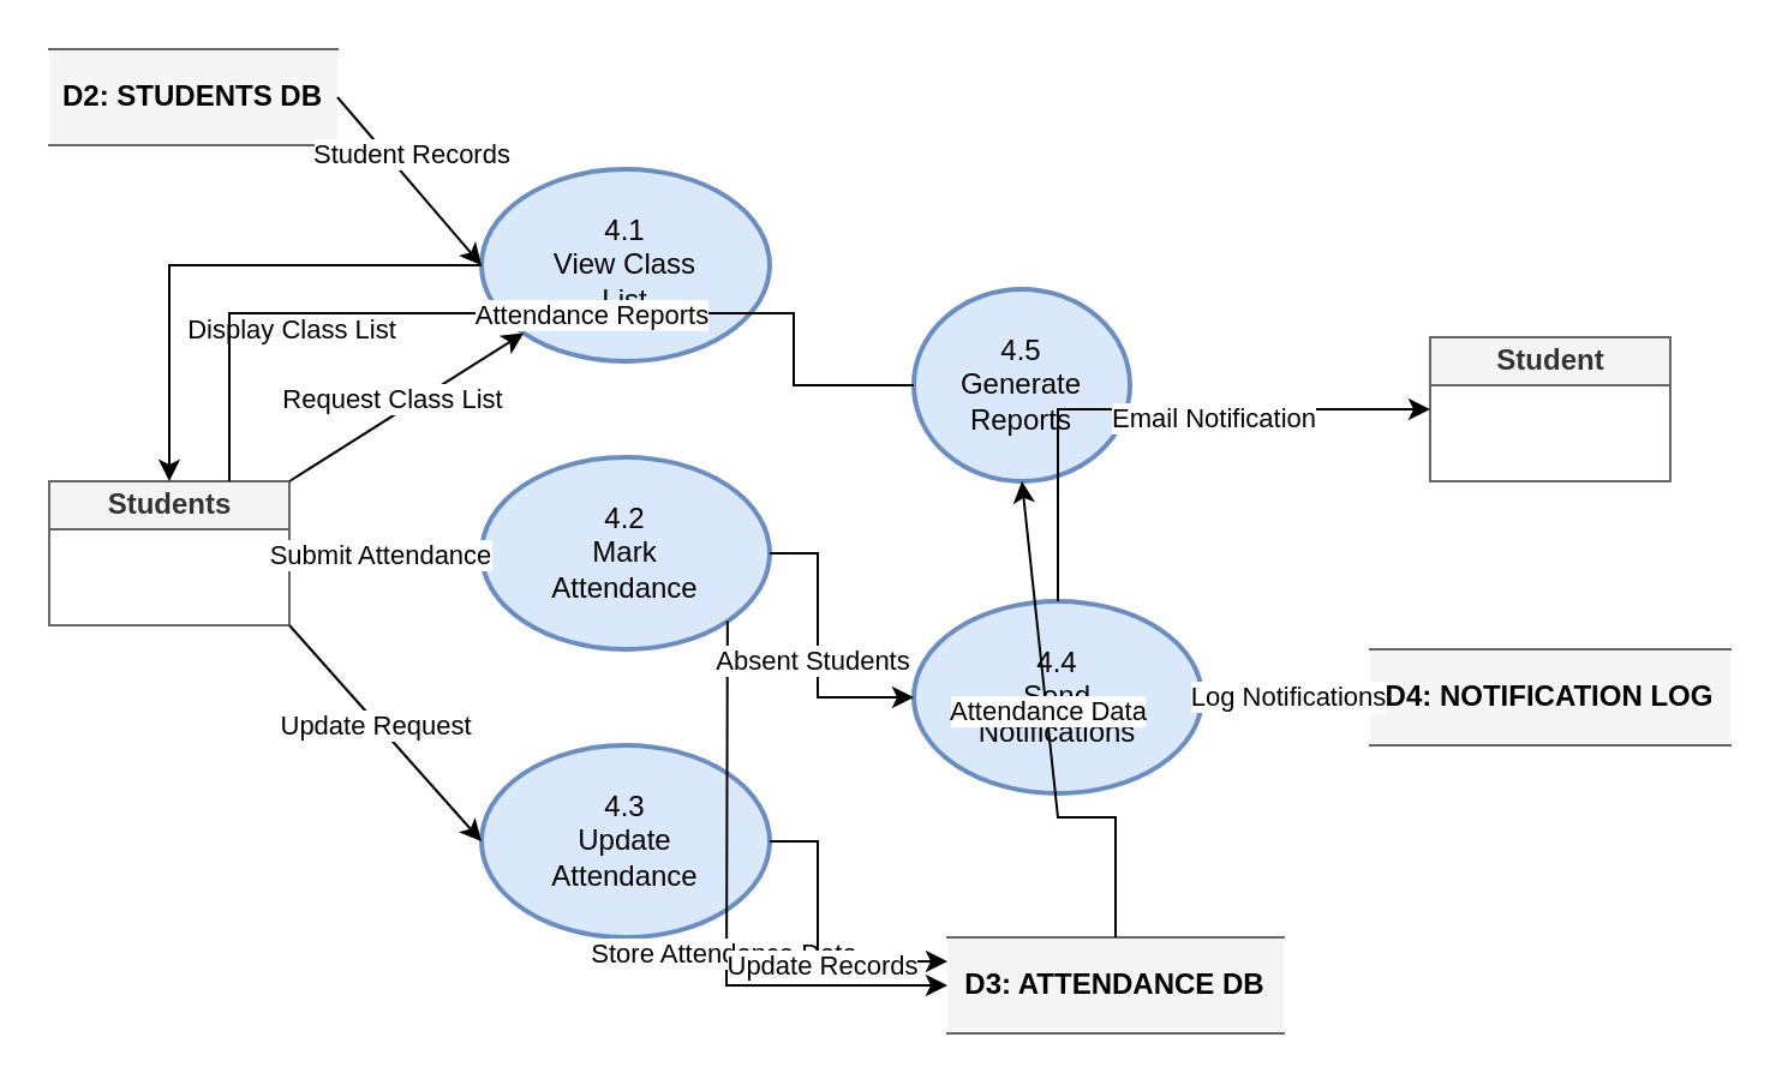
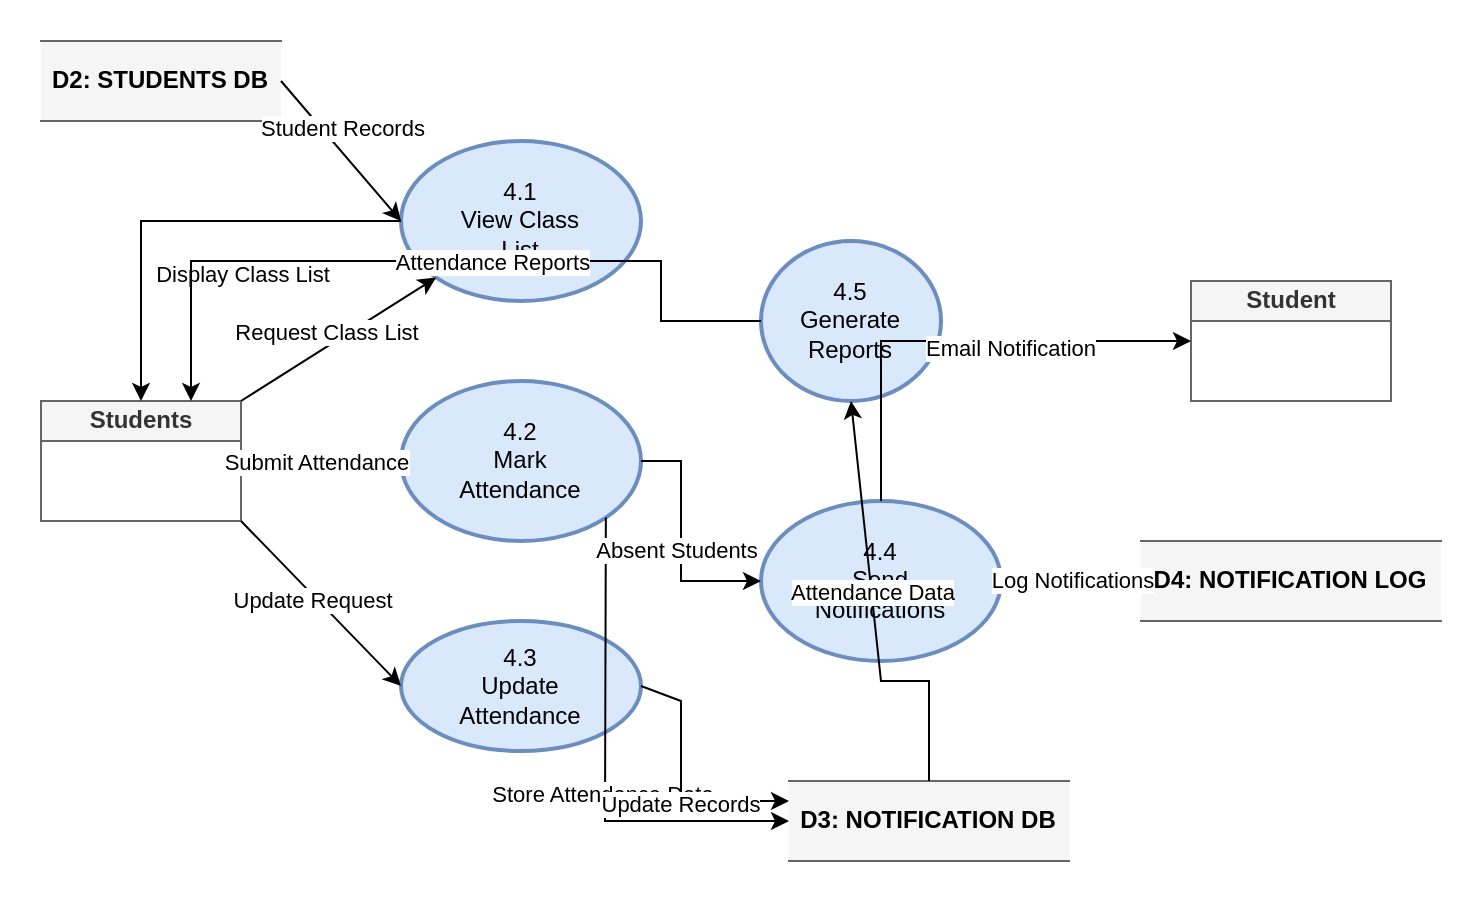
  <mxCell id="0" />
  <mxCell id="1" parent="0" />
  <mxCell id="2" value="Students" style="swimlane;html=1;startSize=20;horizontal=1;containerType=tree;glass=0;fillColor=#f5f5f5;strokeColor=#666666;fontColor=#333333;" parent="1" vertex="1"><mxGeometry x="20" y="200" width="100" height="60" as="geometry" /></mxCell>
  <mxCell id="3" value="4.1&#10;View Class&#10;List" style="ellipse;whiteSpace=wrap;html=1;fillColor=#dae8fc;strokeColor=#6c8ebf;strokeWidth=2;" parent="1" vertex="1"><mxGeometry x="200" y="70" width="120" height="80" as="geometry" /></mxCell>
  <mxCell id="4" value="4.2&#10;Mark&#10;Attendance" style="ellipse;whiteSpace=wrap;html=1;fillColor=#dae8fc;strokeColor=#6c8ebf;strokeWidth=2;" parent="1" vertex="1"><mxGeometry x="200" y="190" width="120" height="80" as="geometry" /></mxCell>
- <mxCell id="5" value="4.3&#10;Update&#10;Attendance" style="ellipse;whiteSpace=wrap;html=1;fillColor=#dae8fc;strokeColor=#6c8ebf;strokeWidth=2;" parent="1" vertex="1"><mxGeometry x="200" y="310" width="120" height="80" as="geometry" /></mxCell>
+ <mxCell id="5" value="4.3&#10;Update&#10;Attendance" style="ellipse;whiteSpace=wrap;html=1;fillColor=#dae8fc;strokeColor=#6c8ebf;strokeWidth=2;" parent="1" vertex="1"><mxGeometry x="200" y="310" width="120" height="65" as="geometry" /></mxCell>
  <mxCell id="6" value="4.4&#10;Send&#10;Notifications" style="ellipse;whiteSpace=wrap;html=1;fillColor=#dae8fc;strokeColor=#6c8ebf;strokeWidth=2;" parent="1" vertex="1"><mxGeometry x="380" y="250" width="120" height="80" as="geometry" /></mxCell>
  <mxCell id="7" value="4.5&#10;Generate&#10;Reports" style="ellipse;whiteSpace=wrap;html=1;fillColor=#dae8fc;strokeColor=#6c8ebf;strokeWidth=2;" parent="1" vertex="1"><mxGeometry x="380" y="120" width="90" height="80" as="geometry" /></mxCell>
  <mxCell id="8" value="D2: STUDENTS DB" style="shape=partialRectangle;whiteSpace=wrap;html=1;left=0;right=0;fillColor=#f5f5f5;strokeColor=#666666;align=center;fontStyle=1" parent="1" vertex="1"><mxGeometry x="20" y="20" width="120" height="40" as="geometry" /></mxCell>
- <mxCell id="9" value="D3: ATTENDANCE DB" style="shape=partialRectangle;whiteSpace=wrap;html=1;left=0;right=0;fillColor=#f5f5f5;strokeColor=#666666;align=center;fontStyle=1" parent="1" vertex="1"><mxGeometry x="394" y="390" width="140" height="40" as="geometry" /></mxCell>
+ <mxCell id="9" value="D3: NOTIFICATION DB" style="shape=partialRectangle;whiteSpace=wrap;html=1;left=0;right=0;fillColor=#f5f5f5;strokeColor=#666666;align=center;fontStyle=1" parent="1" vertex="1"><mxGeometry x="394" y="390" width="140" height="40" as="geometry" /></mxCell>
  <mxCell id="10" value="D4: NOTIFICATION LOG" style="shape=partialRectangle;whiteSpace=wrap;html=1;left=0;right=0;fillColor=#f5f5f5;strokeColor=#666666;align=center;fontStyle=1" parent="1" vertex="1"><mxGeometry x="570" y="270" width="150" height="40" as="geometry" /></mxCell>
  <mxCell id="11" value="Student" style="swimlane;html=1;startSize=20;horizontal=1;containerType=tree;glass=0;fillColor=#f5f5f5;strokeColor=#666666;fontColor=#333333;" parent="1" vertex="1"><mxGeometry x="595" y="140" width="100" height="60" as="geometry" /></mxCell>
  <mxCell id="12" value="" style="endArrow=classic;html=1;rounded=0;exitX=1;exitY=0.5;exitDx=0;exitDy=0;entryX=0;entryY=0.5;entryDx=0;entryDy=0;" parent="1" source="8" target="3" edge="1"><mxGeometry width="50" height="50" relative="1" as="geometry"><mxPoint x="370" y="350" as="sourcePoint" /><mxPoint x="420" y="300" as="targetPoint" /></mxGeometry></mxCell>
  <mxCell id="13" value="Student Records" style="edgeLabel;html=1;align=center;verticalAlign=middle;resizable=0;points=[];" vertex="1" connectable="0" parent="12"><mxGeometry x="-0.333" relative="1" as="geometry"><mxPoint x="10" as="offset" /></mxGeometry></mxCell>
  <mxCell id="14" value="" style="endArrow=classic;html=1;rounded=0;exitX=1;exitY=0;exitDx=0;exitDy=0;entryX=0;entryY=1;entryDx=0;entryDy=0;" parent="1" source="2" target="3" edge="1"><mxGeometry width="50" height="50" relative="1" as="geometry"><mxPoint x="370" y="350" as="sourcePoint" /><mxPoint x="420" y="300" as="targetPoint" /></mxGeometry></mxCell>
  <mxCell id="15" value="Request Class List" style="edgeLabel;html=1;align=center;verticalAlign=middle;resizable=0;points=[];" vertex="1" connectable="0" parent="14"><mxGeometry x="-0.366" y="-1" relative="1" as="geometry"><mxPoint x="11" y="-16" as="offset" /></mxGeometry></mxCell>
  <mxCell id="16" value="" style="endArrow=classic;html=1;rounded=0;exitX=0;exitY=0.5;exitDx=0;exitDy=0;entryX=0.5;entryY=0;entryDx=0;entryDy=0;" parent="1" source="3" target="2" edge="1"><mxGeometry width="50" height="50" relative="1" as="geometry"><mxPoint x="370" y="350" as="sourcePoint" /><mxPoint x="420" y="300" as="targetPoint" /><Array as="points"><mxPoint x="70" y="110" /></Array></mxGeometry></mxCell>
  <mxCell id="17" value="Display Class List" style="edgeLabel;html=1;align=center;verticalAlign=middle;resizable=0;points=[];" vertex="1" connectable="0" parent="16"><mxGeometry x="0.308" y="-2" relative="1" as="geometry"><mxPoint x="52" y="12" as="offset" /></mxGeometry></mxCell>
  <mxCell id="18" value="" style="endArrow=classic;html=1;rounded=0;exitX=1;exitY=0.5;exitDx=0;exitDy=0;entryX=0;entryY=0.5;entryDx=0;entryDy=0;" parent="1" source="2" target="4" edge="1"><mxGeometry width="50" height="50" relative="1" as="geometry"><mxPoint x="370" y="350" as="sourcePoint" /><mxPoint x="420" y="300" as="targetPoint" /></mxGeometry></mxCell>
  <mxCell id="19" value="Submit Attendance" style="edgeLabel;html=1;align=center;verticalAlign=middle;resizable=0;points=[];" vertex="1" connectable="0" parent="18"><mxGeometry x="-0.25" relative="1" as="geometry"><mxPoint x="7" as="offset" /></mxGeometry></mxCell>
  <mxCell id="20" value="" style="endArrow=classic;html=1;rounded=0;exitX=1;exitY=1;exitDx=0;exitDy=0;entryX=0;entryY=0.5;entryDx=0;entryDy=0;" parent="1" source="2" target="5" edge="1"><mxGeometry width="50" height="50" relative="1" as="geometry"><mxPoint x="370" y="350" as="sourcePoint" /><mxPoint x="420" y="300" as="targetPoint" /></mxGeometry></mxCell>
  <mxCell id="21" value="Update Request" style="edgeLabel;html=1;align=center;verticalAlign=middle;resizable=0;points=[];" vertex="1" connectable="0" parent="20"><mxGeometry x="-0.278" y="-1" relative="1" as="geometry"><mxPoint x="8" y="9" as="offset" /></mxGeometry></mxCell>
  <mxCell id="22" value="" style="endArrow=classic;html=1;rounded=0;exitX=1;exitY=1;exitDx=0;exitDy=0;entryX=0;entryY=0.5;entryDx=0;entryDy=0;" parent="1" source="4" target="9" edge="1"><mxGeometry width="50" height="50" relative="1" as="geometry"><mxPoint x="370" y="350" as="sourcePoint" /><mxPoint x="420" y="300" as="targetPoint" /><Array as="points"><mxPoint x="302" y="410" /></Array></mxGeometry></mxCell>
  <mxCell id="23" value="Store Attendance Data" style="edgeLabel;html=1;align=center;verticalAlign=middle;resizable=0;points=[];" vertex="1" connectable="0" parent="22"><mxGeometry x="0.035" y="-2" relative="1" as="geometry"><mxPoint y="12" as="offset" /></mxGeometry></mxCell>
  <mxCell id="24" value="" style="endArrow=classic;html=1;rounded=0;exitX=1;exitY=0.5;exitDx=0;exitDy=0;entryX=0;entryY=0.25;entryDx=0;entryDy=0;" parent="1" source="5" target="9" edge="1"><mxGeometry width="50" height="50" relative="1" as="geometry"><mxPoint x="370" y="350" as="sourcePoint" /><mxPoint x="420" y="300" as="targetPoint" /><Array as="points"><mxPoint x="340" y="350" /><mxPoint x="340" y="400" /></Array></mxGeometry></mxCell>
  <mxCell id="25" value="Update Records" style="edgeLabel;html=1;align=center;verticalAlign=middle;resizable=0;points=[];" vertex="1" connectable="0" parent="24"><mxGeometry x="0.139" y="-1" relative="1" as="geometry"><mxPoint as="offset" /></mxGeometry></mxCell>
  <mxCell id="26" value="" style="endArrow=classic;html=1;rounded=0;exitX=1;exitY=0.5;exitDx=0;exitDy=0;entryX=0;entryY=0.5;entryDx=0;entryDy=0;" parent="1" source="4" target="6" edge="1"><mxGeometry width="50" height="50" relative="1" as="geometry"><mxPoint x="370" y="350" as="sourcePoint" /><mxPoint x="420" y="300" as="targetPoint" /><Array as="points"><mxPoint x="340" y="230" /><mxPoint x="340" y="290" /></Array></mxGeometry></mxCell>
  <mxCell id="27" value="Absent Students" style="edgeLabel;html=1;align=center;verticalAlign=middle;resizable=0;points=[];" vertex="1" connectable="0" parent="26"><mxGeometry x="0.061" y="-3" relative="1" as="geometry"><mxPoint as="offset" /></mxGeometry></mxCell>
  <mxCell id="28" value="" style="endArrow=classic;html=1;rounded=0;exitX=1;exitY=0.5;exitDx=0;exitDy=0;entryX=0;entryY=0.5;entryDx=0;entryDy=0;" parent="1" source="6" target="10" edge="1"><mxGeometry width="50" height="50" relative="1" as="geometry"><mxPoint x="370" y="350" as="sourcePoint" /><mxPoint x="420" y="300" as="targetPoint" /></mxGeometry></mxCell>
  <mxCell id="29" value="Log Notifications" style="edgeLabel;html=1;align=center;verticalAlign=middle;resizable=0;points=[];" vertex="1" connectable="0" parent="28"><mxGeometry x="-0.229" y="1" relative="1" as="geometry"><mxPoint x="8" as="offset" /></mxGeometry></mxCell>
  <mxCell id="30" value="" style="endArrow=classic;html=1;rounded=0;exitX=0.5;exitY=0;exitDx=0;exitDy=0;entryX=0;entryY=0.5;entryDx=0;entryDy=0;" parent="1" source="6" target="11" edge="1"><mxGeometry width="50" height="50" relative="1" as="geometry"><mxPoint x="370" y="350" as="sourcePoint" /><mxPoint x="420" y="300" as="targetPoint" /><Array as="points"><mxPoint x="440" y="170" /></Array></mxGeometry></mxCell>
  <mxCell id="31" value="Email Notification" style="edgeLabel;html=1;align=center;verticalAlign=middle;resizable=0;points=[];" vertex="1" connectable="0" parent="30"><mxGeometry x="0.096" y="-3" relative="1" as="geometry"><mxPoint x="15" as="offset" /></mxGeometry></mxCell>
  <mxCell id="32" value="" style="endArrow=classic;html=1;rounded=0;exitX=0.5;exitY=0;exitDx=0;exitDy=0;entryX=0.5;entryY=1;entryDx=0;entryDy=0;" parent="1" source="9" target="7" edge="1"><mxGeometry width="50" height="50" relative="1" as="geometry"><mxPoint x="370" y="350" as="sourcePoint" /><mxPoint x="420" y="300" as="targetPoint" /><Array as="points"><mxPoint x="464" y="340" /><mxPoint x="440" y="340" /></Array></mxGeometry></mxCell>
  <mxCell id="33" value="Attendance Data" style="edgeLabel;html=1;align=center;verticalAlign=middle;resizable=0;points=[];" vertex="1" connectable="0" parent="32"><mxGeometry x="0.109" relative="1" as="geometry"><mxPoint as="offset" /></mxGeometry></mxCell>
- <mxCell id="34" value="" style="endArrow=none;html=1;rounded=0;exitX=0;exitY=0.5;exitDx=0;exitDy=0;entryX=0.75;entryY=0;entryDx=0;entryDy=0;" parent="1" source="7" target="2" edge="1"><mxGeometry width="50" height="50" relative="1" as="geometry"><mxPoint x="370" y="350" as="sourcePoint" /><mxPoint x="420" y="300" as="targetPoint" /><Array as="points"><mxPoint x="330" y="160" /><mxPoint x="330" y="130" /><mxPoint x="95" y="130" /></Array></mxGeometry></mxCell>
+ <mxCell id="34" value="" style="endArrow=classic;html=1;rounded=0;exitX=0;exitY=0.5;exitDx=0;exitDy=0;entryX=0.75;entryY=0;entryDx=0;entryDy=0;" parent="1" source="7" target="2" edge="1"><mxGeometry width="50" height="50" relative="1" as="geometry"><mxPoint x="370" y="350" as="sourcePoint" /><mxPoint x="420" y="300" as="targetPoint" /><Array as="points"><mxPoint x="330" y="160" /><mxPoint x="330" y="130" /><mxPoint x="95" y="130" /></Array></mxGeometry></mxCell>
  <mxCell id="35" value="Attendance Reports" style="edgeLabel;html=1;align=center;verticalAlign=middle;resizable=0;points=[];" vertex="1" connectable="0" parent="34"><mxGeometry x="0.343" y="-1" relative="1" as="geometry"><mxPoint x="94" y="1" as="offset" /></mxGeometry></mxCell>
